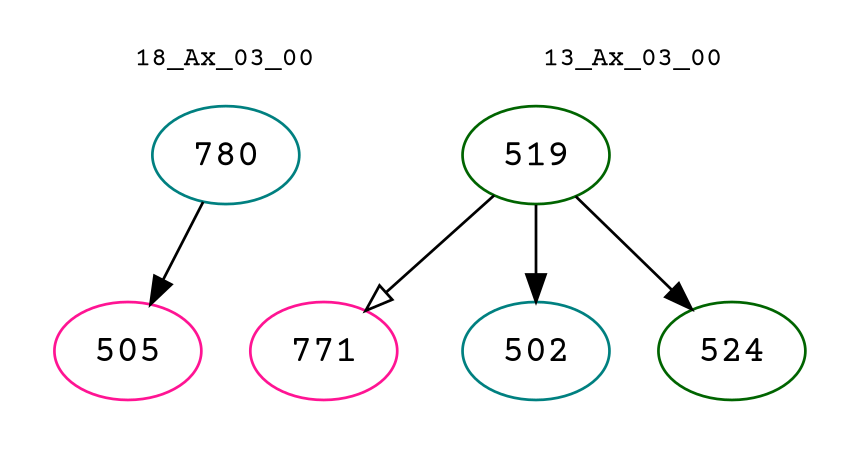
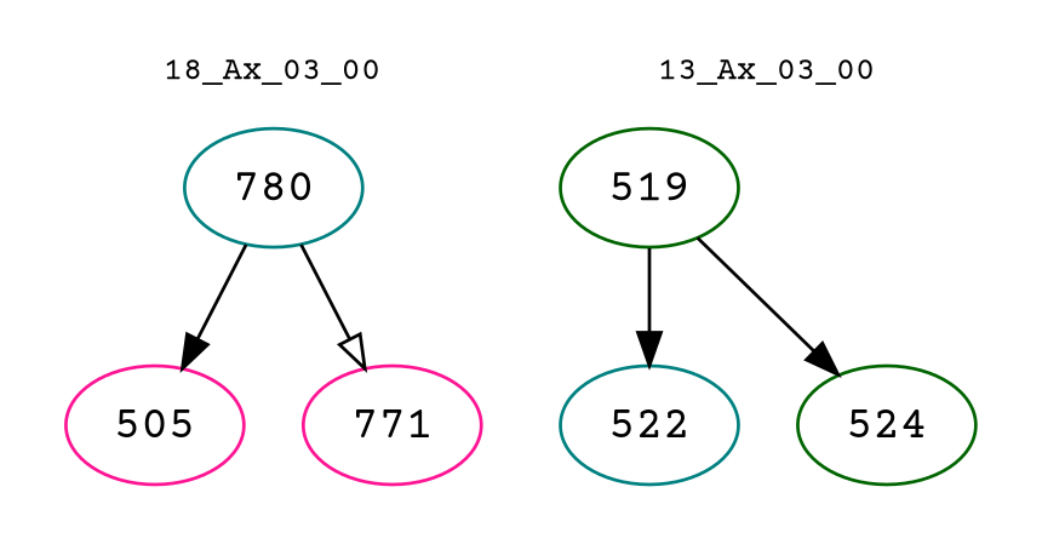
  digraph {
    fontname="Courier Prime"
    node [color=teal fontname="Courier Prime"]
    edge [arrowhead=normal color=black fontname="Courier Prime"]
    n1 [label=780]
    n2 [color=deeppink label=771]
    n3 [color=deeppink label=505]
    n4 [color=darkgreen label=519]
-   n5 [label=502]
+   n5 [label=522]
    n6 [color=darkgreen label=524]
    subgraph cluster_1 {
      color=white
      fontsize=10
      label="18_Ax_03_00"
      n1
      n2
      n3
    }
    subgraph cluster_2 {
      color=white
      fontsize=10
      label="13_Ax_03_00"
      n4
      n5
      n6
    }
-   n4 -> n2 [arrowhead=onormal]
+   n1 -> n2 [arrowhead=onormal]
    n1 -> n3
    n4 -> n5
    n4 -> n6
  }
